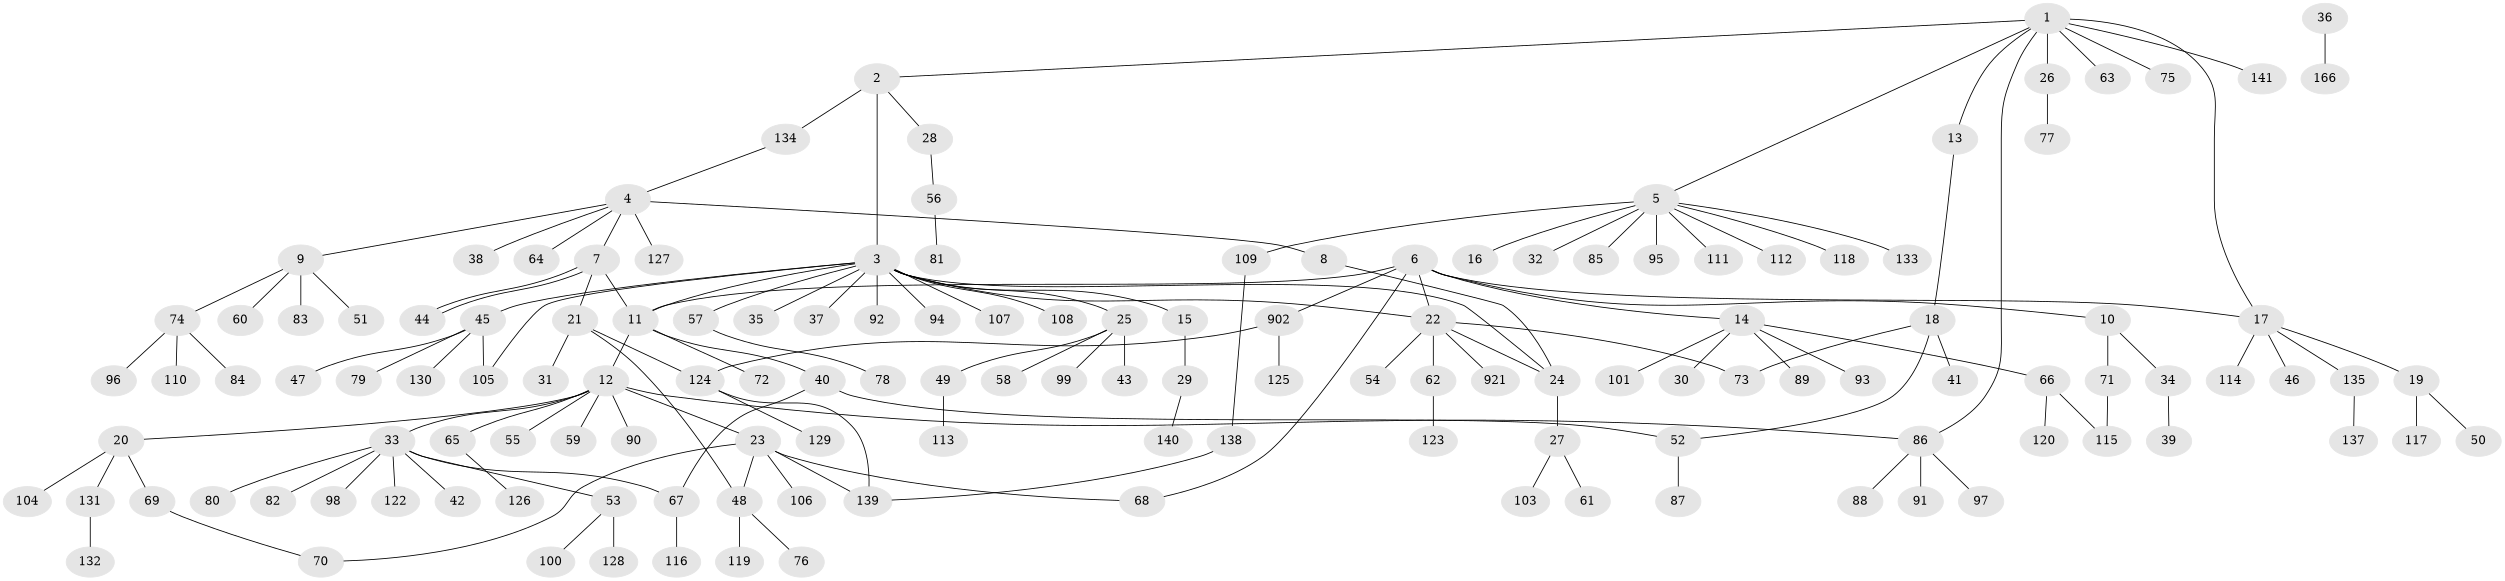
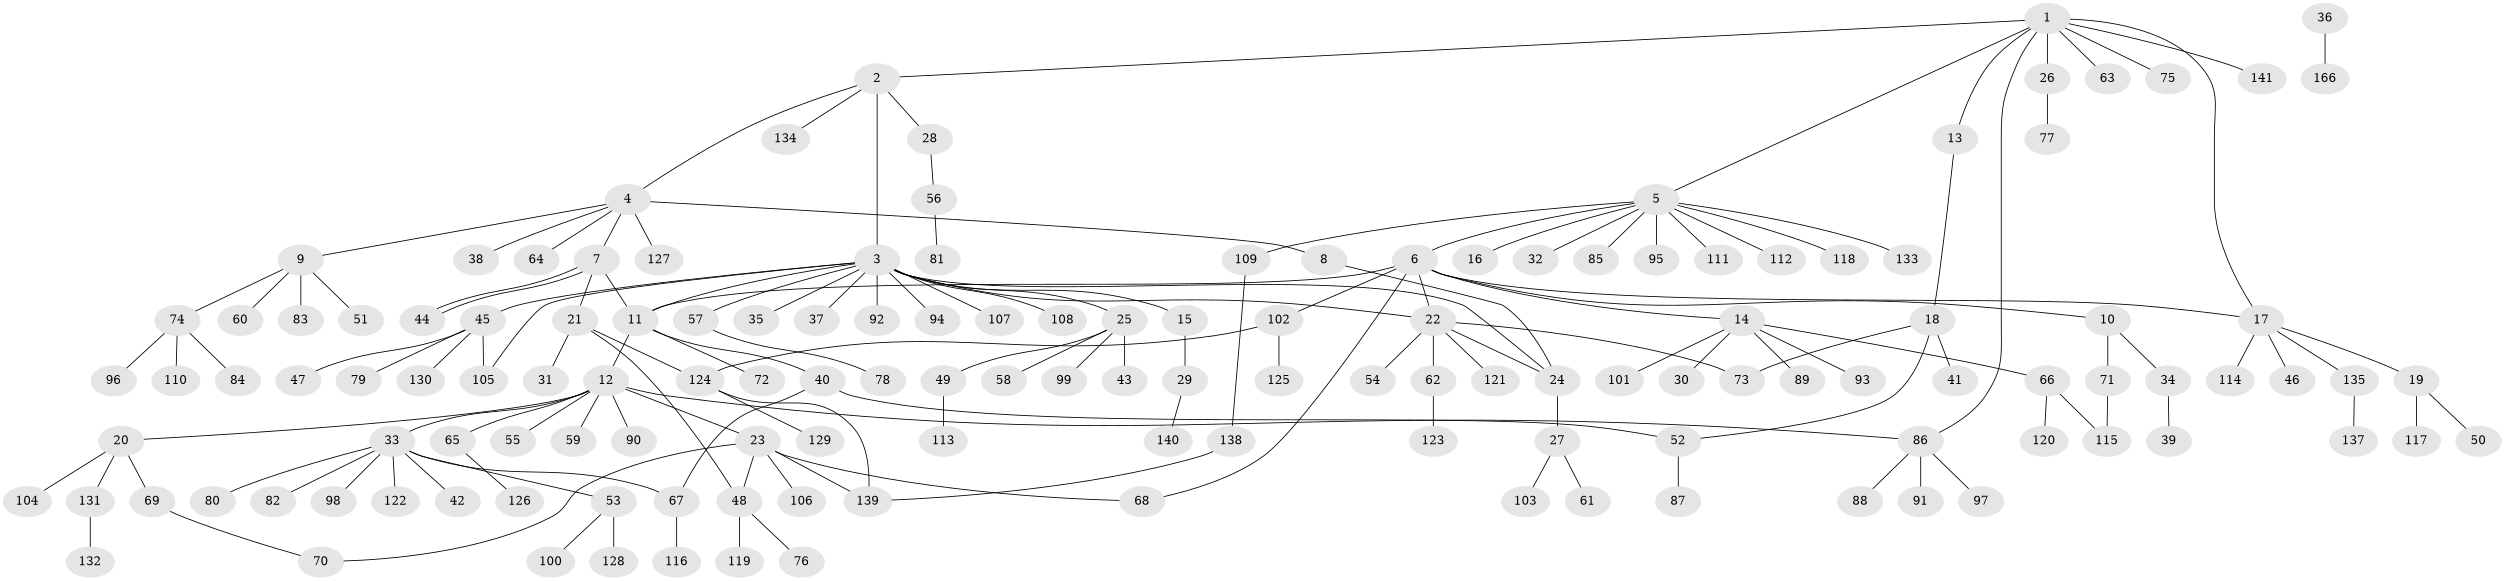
  graph {
    node [color=gray90 style=filled]
    1
    2
    5
    13
    17
    26
    63
    75
    86
    141
    3
    4
    28
    134
    6
    16
    32
    85
    95
    109
    111
    112
    118
    133
    18
    19
    46
    114
    135
    77
    88
    91
    97
    11
    15
    22
    24
    25
    35
    37
    45
    57
    92
    94
    105
    107
    108
    7
    8
    9
    38
    64
    127
    56
    12
    40
    72
    29
    73
    54
    62
-   121 [label=921]
+   121
    27
    43
    49
    58
    99
    47
    79
    130
    78
    21
    44
    51
    60
    74
    83
    10
    14
    68
-   102 [label=902]
+   102
    138
    34
    71
    30
    66
    89
    93
    101
    124
    125
    31
    48
    84
    96
    110
    39
    115
    20
    23
    33
    55
    59
    65
    90
    52
    67
    69
    104
    131
    70
    106
    139
    42
    53
    80
    82
    98
    122
    n120 [label=166]
    36
    126
    41
    120
    140
    50
    117
    137
    87
    132
    76
    119
    129
    123
    61
    103
    113
    81
    100
    128
    116
    1 -- 2
    1 -- 5
    1 -- 13
    1 -- 17
    1 -- 26
    1 -- 63
    1 -- 75
    1 -- 86
    1 -- 141
    2 -- 3
-   134 -- 4
+   2 -- 4
    2 -- 28
    2 -- 134
+   5 -- 6
    5 -- 16
    5 -- 32
    5 -- 85
    5 -- 95
    5 -- 109
    5 -- 111
    5 -- 112
    5 -- 118
    5 -- 133
    13 -- 18
    17 -- 19
    17 -- 46
    17 -- 114
    17 -- 135
    26 -- 77
    86 -- 88
    86 -- 91
    86 -- 97
    3 -- 11
    3 -- 15
    3 -- 22
    3 -- 24
    3 -- 25
    3 -- 35
    3 -- 37
    3 -- 45
    3 -- 57
    3 -- 92
    3 -- 94
    3 -- 105
    3 -- 107
    3 -- 108
    4 -- 7
    4 -- 8
    4 -- 9
    4 -- 38
    4 -- 64
    4 -- 127
    28 -- 56
    6 -- 17
    6 -- 11
    6 -- 22
    6 -- 10
    6 -- 14
    6 -- 68
    6 -- 102
    109 -- 138
    18 -- 73
    18 -- 52
    18 -- 41
    19 -- 50
    19 -- 117
    135 -- 137
    11 -- 12
    11 -- 40
    11 -- 72
    15 -- 29
    22 -- 24
    22 -- 73
    22 -- 54
    22 -- 62
    22 -- 121
    24 -- 27
    25 -- 43
    25 -- 49
    25 -- 58
    25 -- 99
    45 -- 105
    45 -- 47
    45 -- 79
    45 -- 130
    57 -- 78
    7 -- 11
    7 -- 21
    7 -- 44
    7 -- 44
    8 -- 24
    9 -- 51
    9 -- 60
    9 -- 74
    9 -- 83
    56 -- 81
    12 -- 86
    12 -- 20
    12 -- 23
    12 -- 33
    12 -- 55
    12 -- 59
    12 -- 65
    12 -- 90
    40 -- 52
    40 -- 67
    29 -- 140
    62 -- 123
    27 -- 61
    27 -- 103
    49 -- 113
    21 -- 124
    21 -- 31
    21 -- 48
    74 -- 84
    74 -- 96
    74 -- 110
    10 -- 34
    10 -- 71
    14 -- 30
    14 -- 66
    14 -- 89
    14 -- 93
    14 -- 101
    102 -- 124
    102 -- 125
    138 -- 139
    34 -- 39
    71 -- 115
    66 -- 115
    66 -- 120
    124 -- 139
    124 -- 129
    48 -- 76
    48 -- 119
    20 -- 69
    20 -- 104
    20 -- 131
    23 -- 68
    23 -- 48
    23 -- 70
    23 -- 106
    23 -- 139
    33 -- 67
    33 -- 42
    33 -- 53
    33 -- 80
    33 -- 82
    33 -- 98
    33 -- 122
    65 -- 126
    52 -- 87
    67 -- 116
    69 -- 70
    131 -- 132
    53 -- 100
    53 -- 128
    36 -- n120
  }
